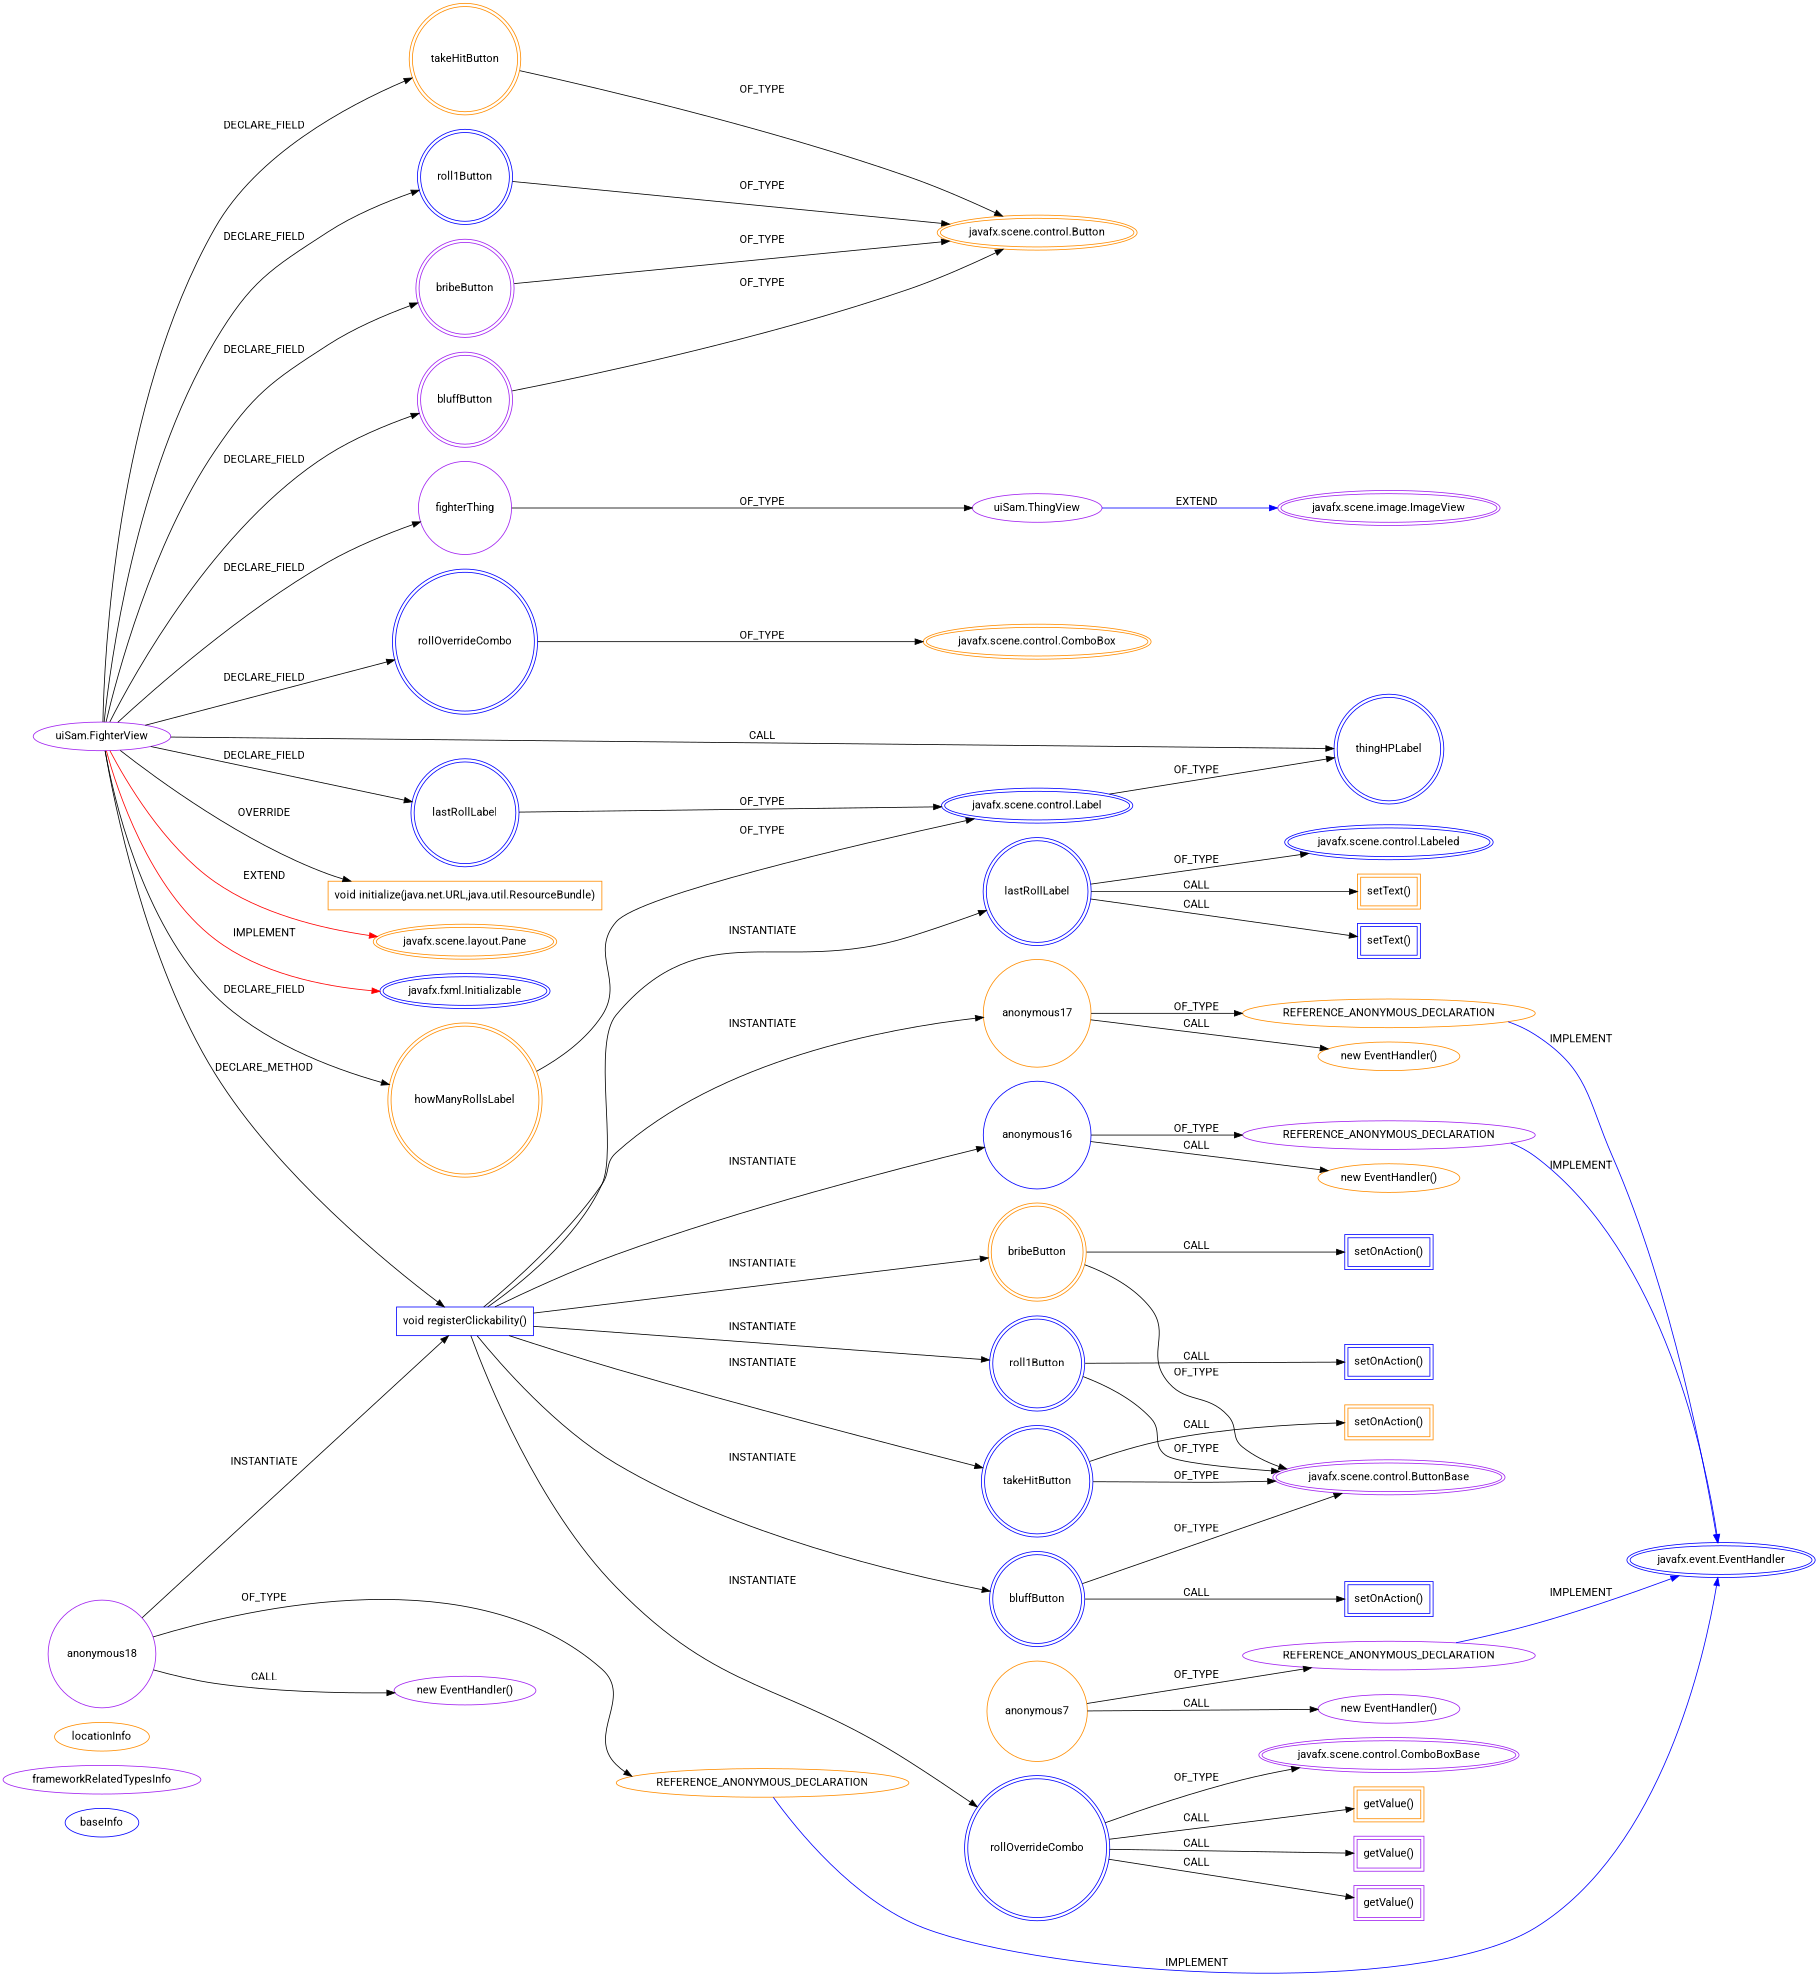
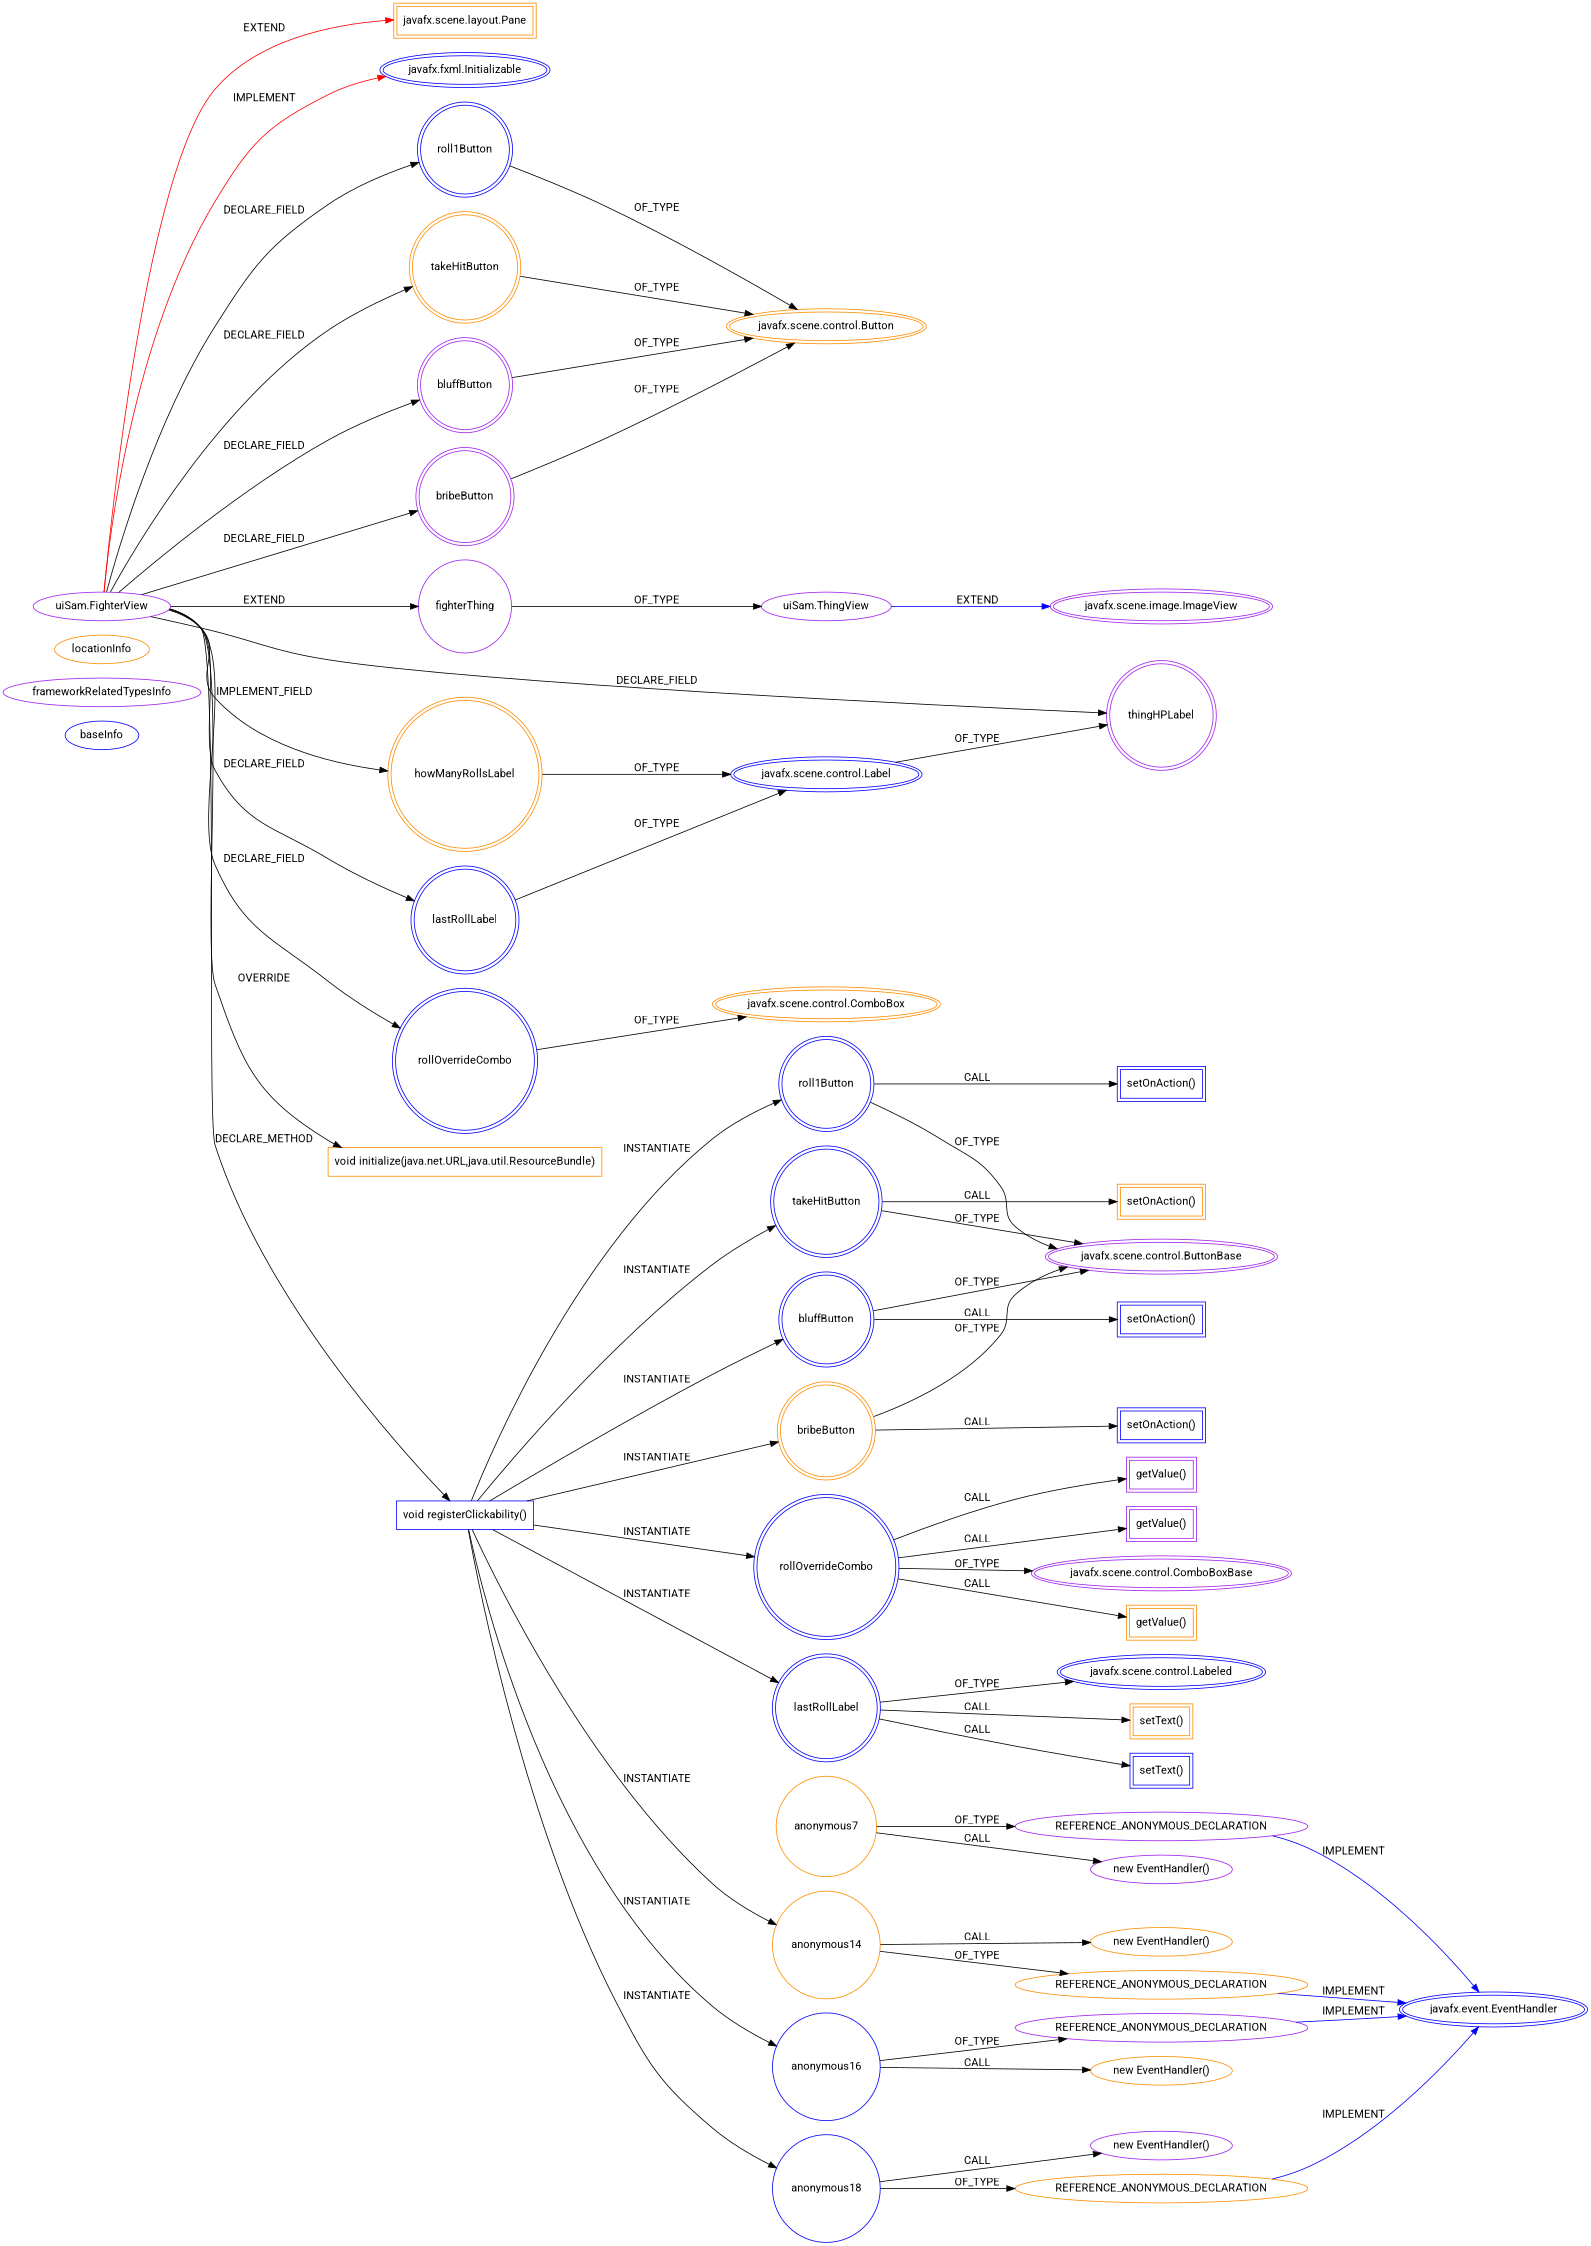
  digraph {
    fontname=Roboto
    rankdir=LR
    node [color=blue fontname=Roboto isFrameworkType=true vertexType=VARIABLE_EXPRESION peripheries=2]
    edge [fontname=Roboto]
    baseInfo [category=extension_graph graphId=3912 isAnonymous=false possibleRelation=true isFrameworkType="" vertexType="" peripheries=""]
    frameworkRelatedTypesInfo [0="javafx.scene.layout.Pane" 1="javafx.fxml.Initializable" color=purple isFrameworkType="" vertexType="" peripheries=""]
    locationInfo [color=darkorange contextSignature=FighterView filePath="/prashker-KingsSGF/KingsSGF-master/src/uiSam/FighterView.java" graphId=3912 projectName="prashker-KingsSGF" isFrameworkType="" vertexType="" peripheries=""]
    n4 [color=purple isFrameworkType=false label="uiSam.FighterView" vertexType=ROOT_CLIENT_CLASS_DECLARATION peripheries=""]
-   n5 [color=darkorange label="javafx.scene.layout.Pane" vertexType=FRAMEWORK_CLASS_TYPE]
+   n5 [color=darkorange label="javafx.scene.layout.Pane" vertexType=FRAMEWORK_CLASS_TYPE shape=box]
    n6 [label="javafx.fxml.Initializable" vertexType=FRAMEWORK_INTERFACE_TYPE]
    n7 [color=purple label=bluffButton shape=circle vertexType=FIELD_DECLARATION]
    n8 [color=purple label=bribeButton shape=circle vertexType=FIELD_DECLARATION]
    n9 [color=purple isFrameworkType=false label=fighterThing shape=circle vertexType=FIELD_DECLARATION peripheries=""]
    n10 [color=darkorange label=howManyRollsLabel shape=circle vertexType=FIELD_DECLARATION]
    n11 [label=lastRollLabel shape=circle vertexType=FIELD_DECLARATION]
    n12 [label=roll1Button shape=circle vertexType=FIELD_DECLARATION]
    n13 [label=rollOverrideCombo shape=circle vertexType=FIELD_DECLARATION]
    n14 [color=darkorange label=takeHitButton shape=circle vertexType=FIELD_DECLARATION]
-   n15 [label=thingHPLabel shape=circle vertexType=FIELD_DECLARATION]
+   n15 [color=purple label=thingHPLabel shape=circle vertexType=FIELD_DECLARATION]
    n16 [color=darkorange isFrameworkType=false label="void initialize(java.net.URL,java.util.ResourceBundle)" shape=box vertexType=OVERRIDING_METHOD_DECLARATION peripheries=""]
    n17 [isFrameworkType=false label="void registerClickability()" shape=box vertexType=CLIENT_METHOD_DECLARATION peripheries=""]
    n18 [color=darkorange label="javafx.scene.control.Button" vertexType=FRAMEWORK_CLASS_TYPE]
    n19 [color=purple isFrameworkType=false label="uiSam.ThingView" vertexType=REFERENCE_CLIENT_CLASS_DECLARATION peripheries=""]
    n20 [label="javafx.scene.control.Label" vertexType=FRAMEWORK_CLASS_TYPE]
    n21 [color=darkorange label="javafx.scene.control.ComboBox" vertexType=FRAMEWORK_CLASS_TYPE]
    n22 [label=roll1Button shape=circle]
    n23 [label=rollOverrideCombo shape=circle]
    n24 [label=lastRollLabel shape=circle]
    n25 [label=takeHitButton shape=circle]
-   n26 [color=darkorange isFrameworkType=false label=anonymous17 shape=circle peripheries=""]
+   n26 [color=darkorange isFrameworkType=false label=anonymous14 shape=circle peripheries=""]
    n27 [label=bluffButton shape=circle]
    n28 [isFrameworkType=false label=anonymous16 shape=circle peripheries=""]
    n29 [color=darkorange label=bribeButton shape=circle]
-   n30 [color=purple isFrameworkType=false label=anonymous18 shape=circle peripheries=""]
+   n30 [isFrameworkType=false label=anonymous18 shape=circle peripheries=""]
    n31 [color=purple label="javafx.scene.image.ImageView" vertexType=FRAMEWORK_CLASS_TYPE]
    n32 [color=purple label="javafx.scene.control.ButtonBase" vertexType=FRAMEWORK_CLASS_TYPE]
    n33 [label="setOnAction()" shape=box vertexType=INSIDE_CALL]
    n34 [color=darkorange isFrameworkType=false label=anonymous7 shape=circle peripheries=""]
    n35 [color=purple isFrameworkType=false label=REFERENCE_ANONYMOUS_DECLARATION vertexType=REFERENCE_ANONYMOUS_DECLARATION peripheries=""]
    n36 [color=purple isFrameworkType=false label="new EventHandler()" vertexType=CONSTRUCTOR_CALL peripheries=""]
    n37 [color=purple label="javafx.scene.control.ComboBoxBase" vertexType=FRAMEWORK_CLASS_TYPE]
    n38 [color=darkorange label="getValue()" shape=box vertexType=INSIDE_CALL]
    n39 [color=purple label="getValue()" shape=box vertexType=INSIDE_CALL]
    n40 [color=purple label="getValue()" shape=box vertexType=INSIDE_CALL]
    n41 [label="javafx.scene.control.Labeled" vertexType=FRAMEWORK_CLASS_TYPE]
    n42 [color=darkorange label="setText()" shape=box vertexType=INSIDE_CALL]
    n43 [label="setText()" shape=box vertexType=INSIDE_CALL]
    n44 [color=darkorange label="setOnAction()" shape=box vertexType=INSIDE_CALL]
    n45 [color=darkorange isFrameworkType=false label=REFERENCE_ANONYMOUS_DECLARATION vertexType=REFERENCE_ANONYMOUS_DECLARATION peripheries=""]
    n46 [color=darkorange isFrameworkType=false label="new EventHandler()" vertexType=CONSTRUCTOR_CALL peripheries=""]
    n47 [label="setOnAction()" shape=box vertexType=INSIDE_CALL]
    n48 [color=purple isFrameworkType=false label=REFERENCE_ANONYMOUS_DECLARATION vertexType=REFERENCE_ANONYMOUS_DECLARATION peripheries=""]
    n49 [color=darkorange isFrameworkType=false label="new EventHandler()" vertexType=CONSTRUCTOR_CALL peripheries=""]
    n50 [label="setOnAction()" shape=box vertexType=INSIDE_CALL]
    n51 [color=darkorange isFrameworkType=false label=REFERENCE_ANONYMOUS_DECLARATION vertexType=REFERENCE_ANONYMOUS_DECLARATION peripheries=""]
    n52 [color=purple isFrameworkType=false label="new EventHandler()" vertexType=CONSTRUCTOR_CALL peripheries=""]
    n53 [label="javafx.event.EventHandler" vertexType=FRAMEWORK_INTERFACE_TYPE]
    n4 -> n5 [color=red label=EXTEND]
    n4 -> n6 [color=red label=IMPLEMENT]
    n4 -> n7 [label=DECLARE_FIELD]
    n4 -> n8 [label=DECLARE_FIELD]
-   n4 -> n9 [label=DECLARE_FIELD]
-   n4 -> n10 [label=DECLARE_FIELD]
+   n4 -> n9 [label=EXTEND]
+   n4 -> n10 [label=IMPLEMENT_FIELD]
    n4 -> n11 [label=DECLARE_FIELD]
    n4 -> n12 [label=DECLARE_FIELD]
    n4 -> n13 [label=DECLARE_FIELD]
    n4 -> n14 [label=DECLARE_FIELD]
-   n4 -> n15 [label=CALL]
+   n4 -> n15 [label=DECLARE_FIELD]
    n4 -> n16 [label=OVERRIDE]
    n4 -> n17 [label=DECLARE_METHOD]
    n7 -> n18 [label=OF_TYPE]
    n8 -> n18 [label=OF_TYPE]
    n9 -> n19 [label=OF_TYPE]
    n10 -> n20 [label=OF_TYPE]
    n11 -> n20 [label=OF_TYPE]
    n12 -> n18 [label=OF_TYPE]
    n13 -> n21 [label=OF_TYPE]
    n14 -> n18 [label=OF_TYPE]
    n17 -> n22 [label=INSTANTIATE]
    n17 -> n23 [label=INSTANTIATE]
    n17 -> n24 [label=INSTANTIATE]
    n17 -> n25 [label=INSTANTIATE]
    n17 -> n26 [label=INSTANTIATE]
    n17 -> n27 [label=INSTANTIATE]
    n17 -> n28 [label=INSTANTIATE]
    n17 -> n29 [label=INSTANTIATE]
-   n30 -> n17 [label=INSTANTIATE]
+   n17 -> n30 [label=INSTANTIATE]
    n19 -> n31 [color=blue label=EXTEND]
    n20 -> n15 [label=OF_TYPE]
    n22 -> n32 [label=OF_TYPE]
    n22 -> n33 [label=CALL]
    n23 -> n37 [label=OF_TYPE]
    n23 -> n38 [label=CALL]
    n23 -> n39 [label=CALL]
    n23 -> n40 [label=CALL]
    n24 -> n41 [label=OF_TYPE]
    n24 -> n42 [label=CALL]
    n24 -> n43 [label=CALL]
    n25 -> n32 [label=OF_TYPE]
    n25 -> n44 [label=CALL]
    n26 -> n45 [label=OF_TYPE]
    n26 -> n46 [label=CALL]
    n27 -> n32 [label=OF_TYPE]
    n27 -> n47 [label=CALL]
    n28 -> n48 [label=OF_TYPE]
    n28 -> n49 [label=CALL]
    n29 -> n32 [label=OF_TYPE]
    n29 -> n50 [label=CALL]
    n30 -> n51 [label=OF_TYPE]
    n30 -> n52 [label=CALL]
    n34 -> n35 [label=OF_TYPE]
    n34 -> n36 [label=CALL]
    n35 -> n53 [color=blue label=IMPLEMENT]
    n45 -> n53 [color=blue label=IMPLEMENT]
    n48 -> n53 [color=blue label=IMPLEMENT]
    n51 -> n53 [color=blue label=IMPLEMENT]
  }
